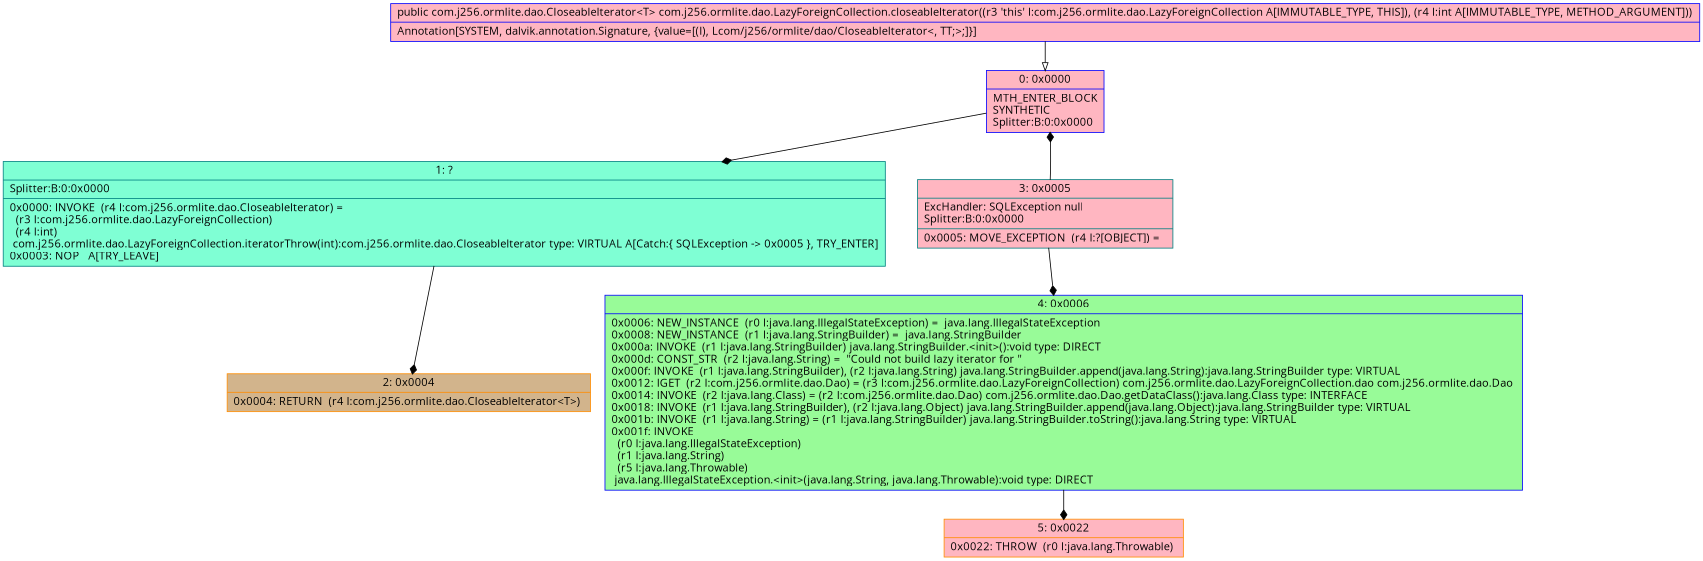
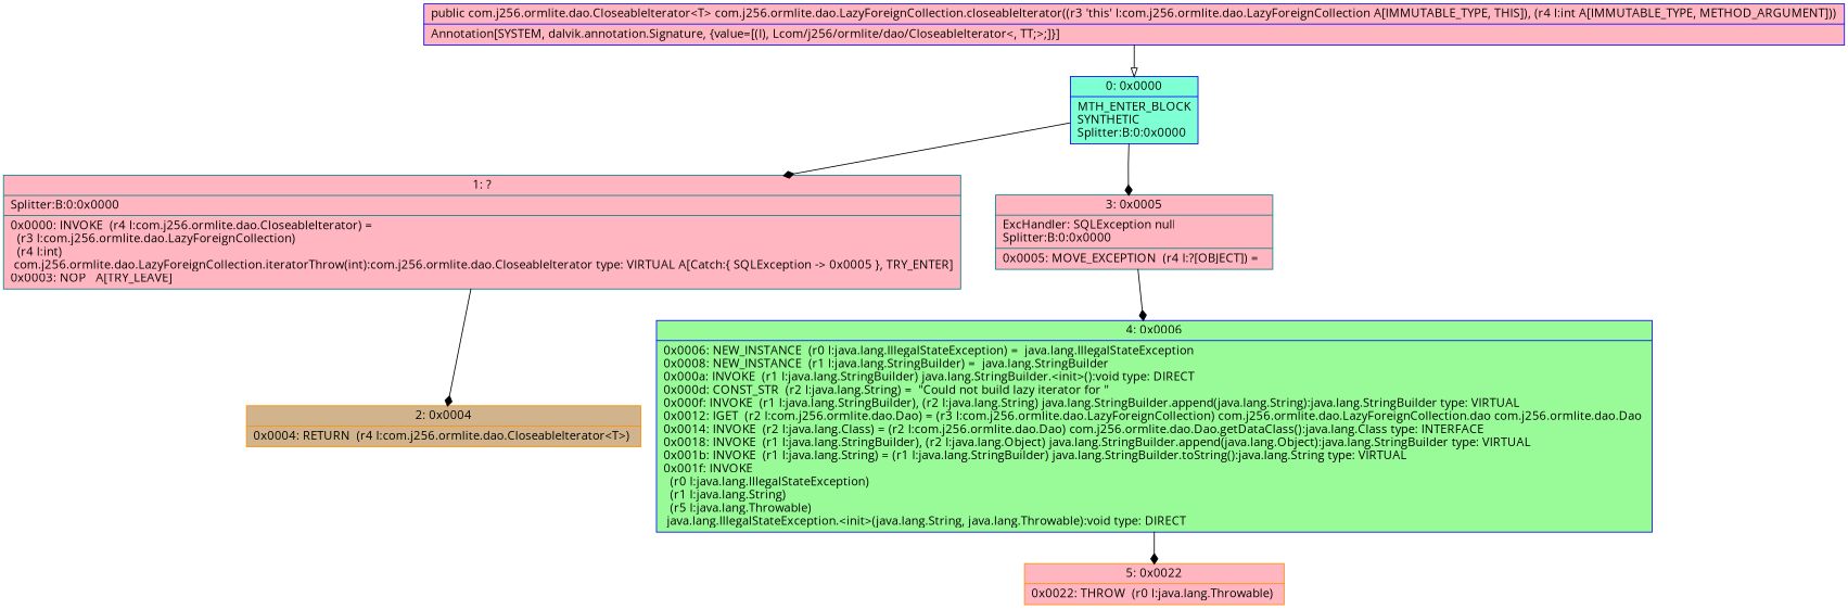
  digraph {
    fontname="Open Sans"
    node [color=blue fillcolor=lightpink fontname="Open Sans" shape=record style=filled]
    edge [arrowhead=diamond fontname="Open Sans"]
-   n1 [label="{0\:\ 0x0000|MTH_ENTER_BLOCK\lSYNTHETIC\lSplitter:B:0:0x0000\l}"]
-   n2 [color=teal fillcolor=aquamarine label="{1\:\ ?|Splitter:B:0:0x0000\l|0x0000: INVOKE  (r4 I:com.j256.ormlite.dao.CloseableIterator) = \l  (r3 I:com.j256.ormlite.dao.LazyForeignCollection)\l  (r4 I:int)\l com.j256.ormlite.dao.LazyForeignCollection.iteratorThrow(int):com.j256.ormlite.dao.CloseableIterator type: VIRTUAL A[Catch:\{ SQLException \-\> 0x0005 \}, TRY_ENTER]\l0x0003: NOP   A[TRY_LEAVE]\l}"]
+   n1 [fillcolor=aquamarine label="{0\:\ 0x0000|MTH_ENTER_BLOCK\lSYNTHETIC\lSplitter:B:0:0x0000\l}"]
+   n2 [color=teal label="{1\:\ ?|Splitter:B:0:0x0000\l|0x0000: INVOKE  (r4 I:com.j256.ormlite.dao.CloseableIterator) = \l  (r3 I:com.j256.ormlite.dao.LazyForeignCollection)\l  (r4 I:int)\l com.j256.ormlite.dao.LazyForeignCollection.iteratorThrow(int):com.j256.ormlite.dao.CloseableIterator type: VIRTUAL A[Catch:\{ SQLException \-\> 0x0005 \}, TRY_ENTER]\l0x0003: NOP   A[TRY_LEAVE]\l}"]
    n3 [color=teal label="{3\:\ 0x0005|ExcHandler: SQLException null\lSplitter:B:0:0x0000\l|0x0005: MOVE_EXCEPTION  (r4 I:?[OBJECT]) =  \l}"]
    n4 [color=darkorange fillcolor=tan label="{2\:\ 0x0004|0x0004: RETURN  (r4 I:com.j256.ormlite.dao.CloseableIterator\<T\>) \l}"]
    n5 [fillcolor=palegreen label="{4\:\ 0x0006|0x0006: NEW_INSTANCE  (r0 I:java.lang.IllegalStateException) =  java.lang.IllegalStateException \l0x0008: NEW_INSTANCE  (r1 I:java.lang.StringBuilder) =  java.lang.StringBuilder \l0x000a: INVOKE  (r1 I:java.lang.StringBuilder) java.lang.StringBuilder.\<init\>():void type: DIRECT \l0x000d: CONST_STR  (r2 I:java.lang.String) =  \"Could not build lazy iterator for \" \l0x000f: INVOKE  (r1 I:java.lang.StringBuilder), (r2 I:java.lang.String) java.lang.StringBuilder.append(java.lang.String):java.lang.StringBuilder type: VIRTUAL \l0x0012: IGET  (r2 I:com.j256.ormlite.dao.Dao) = (r3 I:com.j256.ormlite.dao.LazyForeignCollection) com.j256.ormlite.dao.LazyForeignCollection.dao com.j256.ormlite.dao.Dao \l0x0014: INVOKE  (r2 I:java.lang.Class) = (r2 I:com.j256.ormlite.dao.Dao) com.j256.ormlite.dao.Dao.getDataClass():java.lang.Class type: INTERFACE \l0x0018: INVOKE  (r1 I:java.lang.StringBuilder), (r2 I:java.lang.Object) java.lang.StringBuilder.append(java.lang.Object):java.lang.StringBuilder type: VIRTUAL \l0x001b: INVOKE  (r1 I:java.lang.String) = (r1 I:java.lang.StringBuilder) java.lang.StringBuilder.toString():java.lang.String type: VIRTUAL \l0x001f: INVOKE  \l  (r0 I:java.lang.IllegalStateException)\l  (r1 I:java.lang.String)\l  (r5 I:java.lang.Throwable)\l java.lang.IllegalStateException.\<init\>(java.lang.String, java.lang.Throwable):void type: DIRECT \l}"]
    n6 [color=darkorange label="{5\:\ 0x0022|0x0022: THROW  (r0 I:java.lang.Throwable) \l}"]
    n7 [label="{public com.j256.ormlite.dao.CloseableIterator\<T\> com.j256.ormlite.dao.LazyForeignCollection.closeableIterator((r3 'this' I:com.j256.ormlite.dao.LazyForeignCollection A[IMMUTABLE_TYPE, THIS]), (r4 I:int A[IMMUTABLE_TYPE, METHOD_ARGUMENT]))  | Annotation[SYSTEM, dalvik.annotation.Signature, \{value=[(I), Lcom\/j256\/ormlite\/dao\/CloseableIterator\<, TT;\>;]\}]\l}"]
    n1 -> n2
-   n3 -> n1
+   n1 -> n3
    n2 -> n4
    n3 -> n5
    n5 -> n6
    n7 -> n1 [arrowhead=onormal]
  }
